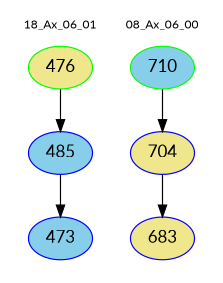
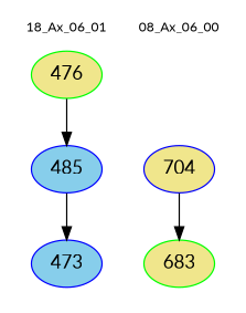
  digraph {
    fontname=Lato
    node [color=blue fillcolor=khaki fontname=Lato style=filled]
    edge [color=black fontname=Lato]
    n1 [color=green label=476]
    n2 [fillcolor=skyblue label=485]
    n3 [fillcolor=skyblue label=473]
-   n4 [color=green fillcolor=skyblue label=710]
    n5 [label=704]
-   n6 [label=683]
+   n6 [color=green label=683]
    subgraph cluster_1 {
      color=white
      fontsize=10
      label="18_Ax_06_01"
      n1
      n2
      n3
    }
    subgraph cluster_2 {
      color=white
      fontsize=10
      label="08_Ax_06_00"
-     n4
      n5
      n6
    }
    n1 -> n2
    n2 -> n3
-   n4 -> n5
    n5 -> n6
  }
